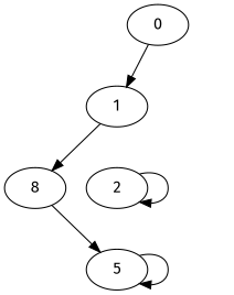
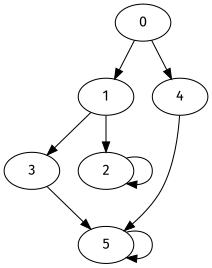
  digraph {
    fontname="Fira Sans"
    node [fontname="Fira Sans"]
    edge [fontname="Fira Sans"]
    1
-   3 [label=8]
+   3
    2
    5
+   4
    0
    1 -> 3
+   1 -> 2
    3 -> 5
    2 -> 2
    5 -> 5
+   4 -> 5
    0 -> 1
+   0 -> 4
  }
